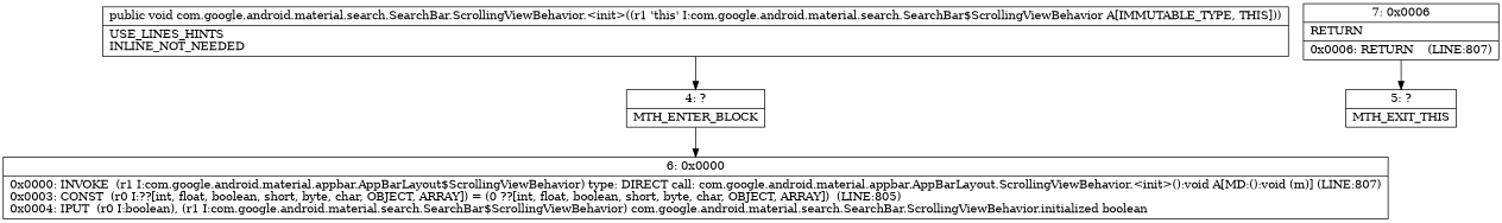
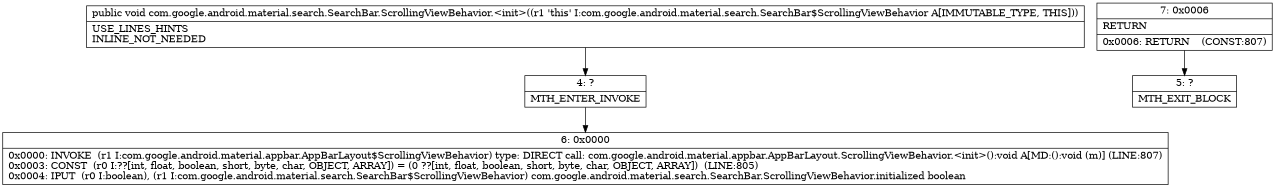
  digraph {
    node [shape=record]
-   n1 [label="{4\:\ ?|MTH_ENTER_BLOCK\l}"]
+   n1 [label="{4\:\ ?|MTH_ENTER_INVOKE\l}"]
    n2 [label="{6\:\ 0x0000|0x0000: INVOKE  (r1 I:com.google.android.material.appbar.AppBarLayout$ScrollingViewBehavior) type: DIRECT call: com.google.android.material.appbar.AppBarLayout.ScrollingViewBehavior.\<init\>():void A[MD:():void (m)] (LINE:807)\l0x0003: CONST  (r0 I:??[int, float, boolean, short, byte, char, OBJECT, ARRAY]) = (0 ??[int, float, boolean, short, byte, char, OBJECT, ARRAY])  (LINE:805)\l0x0004: IPUT  (r0 I:boolean), (r1 I:com.google.android.material.search.SearchBar$ScrollingViewBehavior) com.google.android.material.search.SearchBar.ScrollingViewBehavior.initialized boolean \l}"]
-   n3 [label="{7\:\ 0x0006|RETURN\l|0x0006: RETURN    (LINE:807)\l}"]
-   n4 [label="{5\:\ ?|MTH_EXIT_THIS\l}"]
+   n3 [label="{7\:\ 0x0006|RETURN\l|0x0006: RETURN    (CONST:807)\l}"]
+   n4 [label="{5\:\ ?|MTH_EXIT_BLOCK\l}"]
    n5 [label="{public void com.google.android.material.search.SearchBar.ScrollingViewBehavior.\<init\>((r1 'this' I:com.google.android.material.search.SearchBar$ScrollingViewBehavior A[IMMUTABLE_TYPE, THIS]))  | USE_LINES_HINTS\lINLINE_NOT_NEEDED\l}"]
    n1 -> n2
    n3 -> n4
    n5 -> n1
  }
